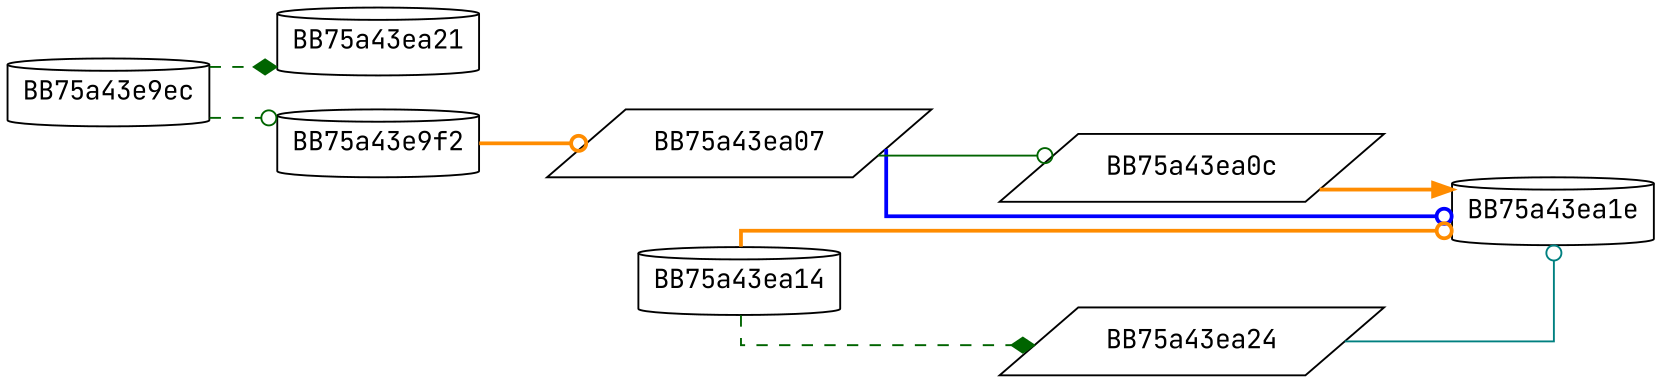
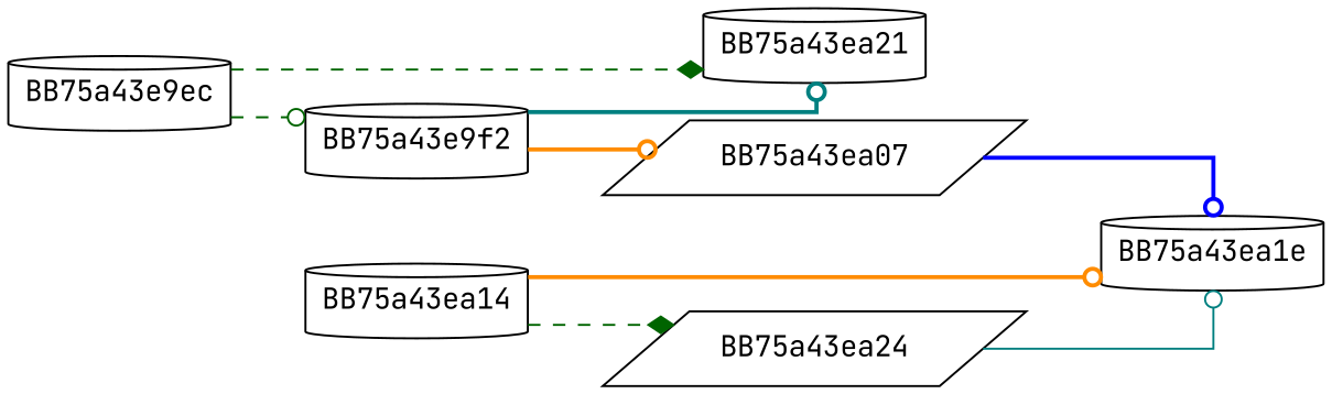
  digraph {
    fontname="JetBrains Mono"
    rankdir=LR
    splines=ortho
    node [fontname="JetBrains Mono" shape=cylinder]
    edge [arrowhead=odot color=darkgreen fontname="JetBrains Mono" style=bold]
    BB75a43e9ec
    BB75a43ea21
    BB75a43e9f2
    BB75a43ea07 [shape=parallelogram]
    BB75a43ea1e
-   BB75a43ea0c [shape=parallelogram]
    BB75a43ea14
    BB75a43ea24 [shape=parallelogram]
    BB75a43e9ec -> BB75a43ea21 [arrowhead=diamond style=dashed]
    BB75a43e9ec -> BB75a43e9f2 [style=dashed]
+   BB75a43e9f2 -> BB75a43ea21 [color=teal]
    BB75a43e9f2 -> BB75a43ea07 [color=darkorange]
    BB75a43ea07 -> BB75a43ea1e [color=blue]
-   BB75a43ea07 -> BB75a43ea0c [style=solid]
-   BB75a43ea0c -> BB75a43ea1e [arrowhead=normal color=darkorange]
    BB75a43ea14 -> BB75a43ea1e [color=darkorange]
    BB75a43ea14 -> BB75a43ea24 [arrowhead=diamond style=dashed]
    BB75a43ea24 -> BB75a43ea1e [color=teal style=solid]
  }
